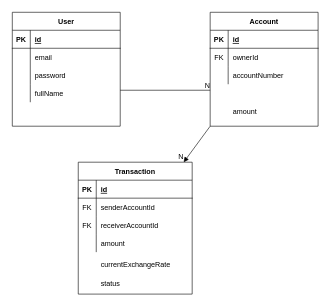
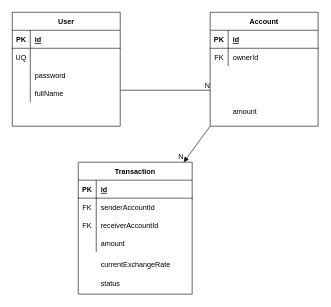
  <mxCell id="0" />
  <mxCell id="1" parent="0" />
  <mxCell id="2" value="User" style="shape=table;startSize=30;container=1;collapsible=1;childLayout=tableLayout;fixedRows=1;rowLines=0;fontStyle=1;align=center;resizeLast=1;" vertex="1" parent="1"><mxGeometry x="20" y="20" width="180" height="190" as="geometry" /></mxCell>
  <mxCell id="3" value="" style="shape=partialRectangle;collapsible=0;dropTarget=0;pointerEvents=0;fillColor=none;top=0;left=0;bottom=1;right=0;points=[[0,0.5],[1,0.5]];portConstraint=eastwest;" vertex="1" parent="2"><mxGeometry y="30" width="180" height="30" as="geometry" /></mxCell>
  <mxCell id="4" value="PK" style="shape=partialRectangle;connectable=0;fillColor=none;top=0;left=0;bottom=0;right=0;fontStyle=1;overflow=hidden;" vertex="1" parent="3"><mxGeometry width="30" height="30" as="geometry" /></mxCell>
  <mxCell id="5" value="id" style="shape=partialRectangle;connectable=0;fillColor=none;top=0;left=0;bottom=0;right=0;align=left;spacingLeft=6;fontStyle=5;overflow=hidden;" vertex="1" parent="3"><mxGeometry x="30" width="150" height="30" as="geometry" /></mxCell>
  <mxCell id="6" value="" style="shape=partialRectangle;collapsible=0;dropTarget=0;pointerEvents=0;fillColor=none;top=0;left=0;bottom=0;right=0;points=[[0,0.5],[1,0.5]];portConstraint=eastwest;" vertex="1" parent="2"><mxGeometry y="60" width="180" height="30" as="geometry" /></mxCell>
- <mxCell id="8" value="email" style="shape=partialRectangle;connectable=0;fillColor=none;top=0;left=0;bottom=0;right=0;align=left;spacingLeft=6;overflow=hidden;" vertex="1" parent="6"><mxGeometry x="30" width="150" height="30" as="geometry" /></mxCell>
+ <mxCell id="7" value="UQ" style="shape=partialRectangle;connectable=0;fillColor=none;top=0;left=0;bottom=0;right=0;editable=1;overflow=hidden;" vertex="1" parent="6"><mxGeometry width="30" height="30" as="geometry" /></mxCell>
  <mxCell id="9" value="" style="shape=partialRectangle;collapsible=0;dropTarget=0;pointerEvents=0;fillColor=none;top=0;left=0;bottom=0;right=0;points=[[0,0.5],[1,0.5]];portConstraint=eastwest;" vertex="1" parent="2"><mxGeometry y="90" width="180" height="30" as="geometry" /></mxCell>
  <mxCell id="10" value="" style="shape=partialRectangle;connectable=0;fillColor=none;top=0;left=0;bottom=0;right=0;editable=1;overflow=hidden;" vertex="1" parent="9"><mxGeometry width="30" height="30" as="geometry" /></mxCell>
  <mxCell id="11" value="password" style="shape=partialRectangle;connectable=0;fillColor=none;top=0;left=0;bottom=0;right=0;align=left;spacingLeft=6;overflow=hidden;" vertex="1" parent="9"><mxGeometry x="30" width="150" height="30" as="geometry" /></mxCell>
  <mxCell id="12" value="" style="shape=partialRectangle;collapsible=0;dropTarget=0;pointerEvents=0;fillColor=none;top=0;left=0;bottom=0;right=0;points=[[0,0.5],[1,0.5]];portConstraint=eastwest;" vertex="1" parent="2"><mxGeometry y="120" width="180" height="30" as="geometry" /></mxCell>
  <mxCell id="13" value="" style="shape=partialRectangle;connectable=0;fillColor=none;top=0;left=0;bottom=0;right=0;editable=1;overflow=hidden;" vertex="1" parent="12"><mxGeometry width="30" height="30" as="geometry" /></mxCell>
  <mxCell id="14" value="fullName" style="shape=partialRectangle;connectable=0;fillColor=none;top=0;left=0;bottom=0;right=0;align=left;spacingLeft=6;overflow=hidden;" vertex="1" parent="12"><mxGeometry x="30" width="150" height="30" as="geometry" /></mxCell>
  <mxCell id="15" value="" style="group" vertex="1" connectable="0" parent="1"><mxGeometry x="350" y="20" width="180" height="190" as="geometry" /></mxCell>
  <mxCell id="16" value="Account" style="shape=table;startSize=30;container=1;collapsible=1;childLayout=tableLayout;fixedRows=1;rowLines=0;fontStyle=1;align=center;resizeLast=1;" vertex="1" parent="15"><mxGeometry width="180" height="190" as="geometry" /></mxCell>
  <mxCell id="17" value="" style="shape=partialRectangle;collapsible=0;dropTarget=0;pointerEvents=0;fillColor=none;top=0;left=0;bottom=1;right=0;points=[[0,0.5],[1,0.5]];portConstraint=eastwest;" vertex="1" parent="16"><mxGeometry y="30" width="180" height="30" as="geometry" /></mxCell>
  <mxCell id="18" value="PK" style="shape=partialRectangle;connectable=0;fillColor=none;top=0;left=0;bottom=0;right=0;fontStyle=1;overflow=hidden;" vertex="1" parent="17"><mxGeometry width="30" height="30" as="geometry" /></mxCell>
  <mxCell id="19" value="id" style="shape=partialRectangle;connectable=0;fillColor=none;top=0;left=0;bottom=0;right=0;align=left;spacingLeft=6;fontStyle=5;overflow=hidden;" vertex="1" parent="17"><mxGeometry x="30" width="150" height="30" as="geometry" /></mxCell>
  <mxCell id="20" value="" style="shape=partialRectangle;collapsible=0;dropTarget=0;pointerEvents=0;fillColor=none;top=0;left=0;bottom=0;right=0;points=[[0,0.5],[1,0.5]];portConstraint=eastwest;" vertex="1" parent="16"><mxGeometry y="60" width="180" height="30" as="geometry" /></mxCell>
  <mxCell id="21" value="FK" style="shape=partialRectangle;connectable=0;fillColor=none;top=0;left=0;bottom=0;right=0;editable=1;overflow=hidden;" vertex="1" parent="20"><mxGeometry width="30" height="30" as="geometry" /></mxCell>
  <mxCell id="22" value="ownerId" style="shape=partialRectangle;connectable=0;fillColor=none;top=0;left=0;bottom=0;right=0;align=left;spacingLeft=6;overflow=hidden;" vertex="1" parent="20"><mxGeometry x="30" width="150" height="30" as="geometry" /></mxCell>
  <mxCell id="23" value="" style="shape=partialRectangle;collapsible=0;dropTarget=0;pointerEvents=0;fillColor=none;top=0;left=0;bottom=0;right=0;points=[[0,0.5],[1,0.5]];portConstraint=eastwest;" vertex="1" parent="16"><mxGeometry y="90" width="180" height="30" as="geometry" /></mxCell>
  <mxCell id="24" value="" style="shape=partialRectangle;connectable=0;fillColor=none;top=0;left=0;bottom=0;right=0;editable=1;overflow=hidden;" vertex="1" parent="23"><mxGeometry width="30" height="30" as="geometry" /></mxCell>
- <mxCell id="25" value="accountNumber" style="shape=partialRectangle;connectable=0;fillColor=none;top=0;left=0;bottom=0;right=0;align=left;spacingLeft=6;overflow=hidden;" vertex="1" parent="23"><mxGeometry x="30" width="150" height="30" as="geometry" /></mxCell>
  <mxCell id="26" value="" style="shape=partialRectangle;collapsible=0;dropTarget=0;pointerEvents=0;fillColor=none;top=0;left=0;bottom=0;right=0;points=[[0,0.5],[1,0.5]];portConstraint=eastwest;" vertex="1" parent="16"><mxGeometry y="120" width="180" height="30" as="geometry" /></mxCell>
  <mxCell id="27" value="" style="shape=partialRectangle;connectable=0;fillColor=none;top=0;left=0;bottom=0;right=0;editable=1;overflow=hidden;" vertex="1" parent="26"><mxGeometry width="30" height="30" as="geometry" /></mxCell>
  <mxCell id="28" value="amount" style="shape=partialRectangle;connectable=0;fillColor=none;top=0;left=0;bottom=0;right=0;align=left;spacingLeft=6;overflow=hidden;" vertex="1" parent="15"><mxGeometry x="30" y="150" width="150" height="30" as="geometry" /></mxCell>
  <mxCell id="29" value="" style="endArrow=none;html=1;rounded=0;" edge="1" parent="1"><mxGeometry relative="1" as="geometry"><mxPoint x="200" y="150" as="sourcePoint" /><mxPoint x="350" y="150" as="targetPoint" /></mxGeometry></mxCell>
  <mxCell id="30" value="N" style="resizable=0;html=1;align=right;verticalAlign=bottom;" connectable="0" vertex="1" parent="29"><mxGeometry x="1" relative="1" as="geometry" /></mxCell>
  <mxCell id="31" value="" style="group" vertex="1" connectable="0" parent="1"><mxGeometry x="130" y="270" width="193.62" height="220.0" as="geometry" /></mxCell>
  <mxCell id="32" value="" style="group" vertex="1" connectable="0" parent="31"><mxGeometry width="193.62" height="220.0" as="geometry" /></mxCell>
  <mxCell id="33" value="Transaction" style="shape=table;startSize=30;container=1;collapsible=1;childLayout=tableLayout;fixedRows=1;rowLines=0;fontStyle=1;align=center;resizeLast=1;" vertex="1" parent="32"><mxGeometry width="190" height="220.0" as="geometry" /></mxCell>
  <mxCell id="34" value="" style="shape=partialRectangle;collapsible=0;dropTarget=0;pointerEvents=0;fillColor=none;top=0;left=0;bottom=1;right=0;points=[[0,0.5],[1,0.5]];portConstraint=eastwest;" vertex="1" parent="33"><mxGeometry y="30" width="190" height="30" as="geometry" /></mxCell>
  <mxCell id="35" value="PK" style="shape=partialRectangle;connectable=0;fillColor=none;top=0;left=0;bottom=0;right=0;fontStyle=1;overflow=hidden;" vertex="1" parent="34"><mxGeometry width="30" height="30" as="geometry" /></mxCell>
  <mxCell id="36" value="id" style="shape=partialRectangle;connectable=0;fillColor=none;top=0;left=0;bottom=0;right=0;align=left;spacingLeft=6;fontStyle=5;overflow=hidden;" vertex="1" parent="34"><mxGeometry x="30" width="160" height="30" as="geometry" /></mxCell>
  <mxCell id="37" value="" style="shape=partialRectangle;collapsible=0;dropTarget=0;pointerEvents=0;fillColor=none;top=0;left=0;bottom=0;right=0;points=[[0,0.5],[1,0.5]];portConstraint=eastwest;" vertex="1" parent="33"><mxGeometry y="60" width="190" height="30" as="geometry" /></mxCell>
  <mxCell id="38" value="FK" style="shape=partialRectangle;connectable=0;fillColor=none;top=0;left=0;bottom=0;right=0;editable=1;overflow=hidden;" vertex="1" parent="37"><mxGeometry width="30" height="30" as="geometry" /></mxCell>
  <mxCell id="39" value="senderAccountId" style="shape=partialRectangle;connectable=0;fillColor=none;top=0;left=0;bottom=0;right=0;align=left;spacingLeft=6;overflow=hidden;" vertex="1" parent="37"><mxGeometry x="30" width="160" height="30" as="geometry" /></mxCell>
  <mxCell id="40" value="" style="shape=partialRectangle;collapsible=0;dropTarget=0;pointerEvents=0;fillColor=none;top=0;left=0;bottom=0;right=0;points=[[0,0.5],[1,0.5]];portConstraint=eastwest;" vertex="1" parent="33"><mxGeometry y="90" width="190" height="30" as="geometry" /></mxCell>
  <mxCell id="41" value="FK" style="shape=partialRectangle;connectable=0;fillColor=none;top=0;left=0;bottom=0;right=0;editable=1;overflow=hidden;" vertex="1" parent="40"><mxGeometry width="30" height="30" as="geometry" /></mxCell>
  <mxCell id="42" value="receiverAccountId" style="shape=partialRectangle;connectable=0;fillColor=none;top=0;left=0;bottom=0;right=0;align=left;spacingLeft=6;overflow=hidden;" vertex="1" parent="40"><mxGeometry x="30" width="160" height="30" as="geometry" /></mxCell>
  <mxCell id="43" value="" style="shape=partialRectangle;collapsible=0;dropTarget=0;pointerEvents=0;fillColor=none;top=0;left=0;bottom=0;right=0;points=[[0,0.5],[1,0.5]];portConstraint=eastwest;" vertex="1" parent="33"><mxGeometry y="120" width="190" height="30" as="geometry" /></mxCell>
  <mxCell id="44" value="" style="shape=partialRectangle;connectable=0;fillColor=none;top=0;left=0;bottom=0;right=0;editable=1;overflow=hidden;" vertex="1" parent="43"><mxGeometry width="30" height="30" as="geometry" /></mxCell>
  <mxCell id="45" value="amount" style="shape=partialRectangle;connectable=0;fillColor=none;top=0;left=0;bottom=0;right=0;align=left;spacingLeft=6;overflow=hidden;" vertex="1" parent="43"><mxGeometry x="30" width="160" height="30" as="geometry" /></mxCell>
  <mxCell id="46" value="currentExchangeRate" style="shape=partialRectangle;connectable=0;fillColor=none;top=0;left=0;bottom=0;right=0;align=left;spacingLeft=6;overflow=hidden;" vertex="1" parent="32"><mxGeometry x="30" y="150" width="163.62" height="40" as="geometry" /></mxCell>
  <mxCell id="47" value="status" style="shape=partialRectangle;connectable=0;fillColor=none;top=0;left=0;bottom=0;right=0;align=left;spacingLeft=6;overflow=hidden;" vertex="1" parent="32"><mxGeometry x="30" y="183.333" width="150" height="36.667" as="geometry" /></mxCell>
  <mxCell id="48" value="" style="endArrow=block;html=1;rounded=0;exitX=0;exitY=1;exitDx=0;exitDy=0;" edge="1" parent="1" source="16" target="33"><mxGeometry relative="1" as="geometry"><mxPoint x="260" y="220" as="sourcePoint" /><mxPoint x="270" y="280" as="targetPoint" /></mxGeometry></mxCell>
  <mxCell id="49" value="N" style="resizable=0;html=1;align=right;verticalAlign=bottom;" connectable="0" vertex="1" parent="48"><mxGeometry x="1" relative="1" as="geometry" /></mxCell>
